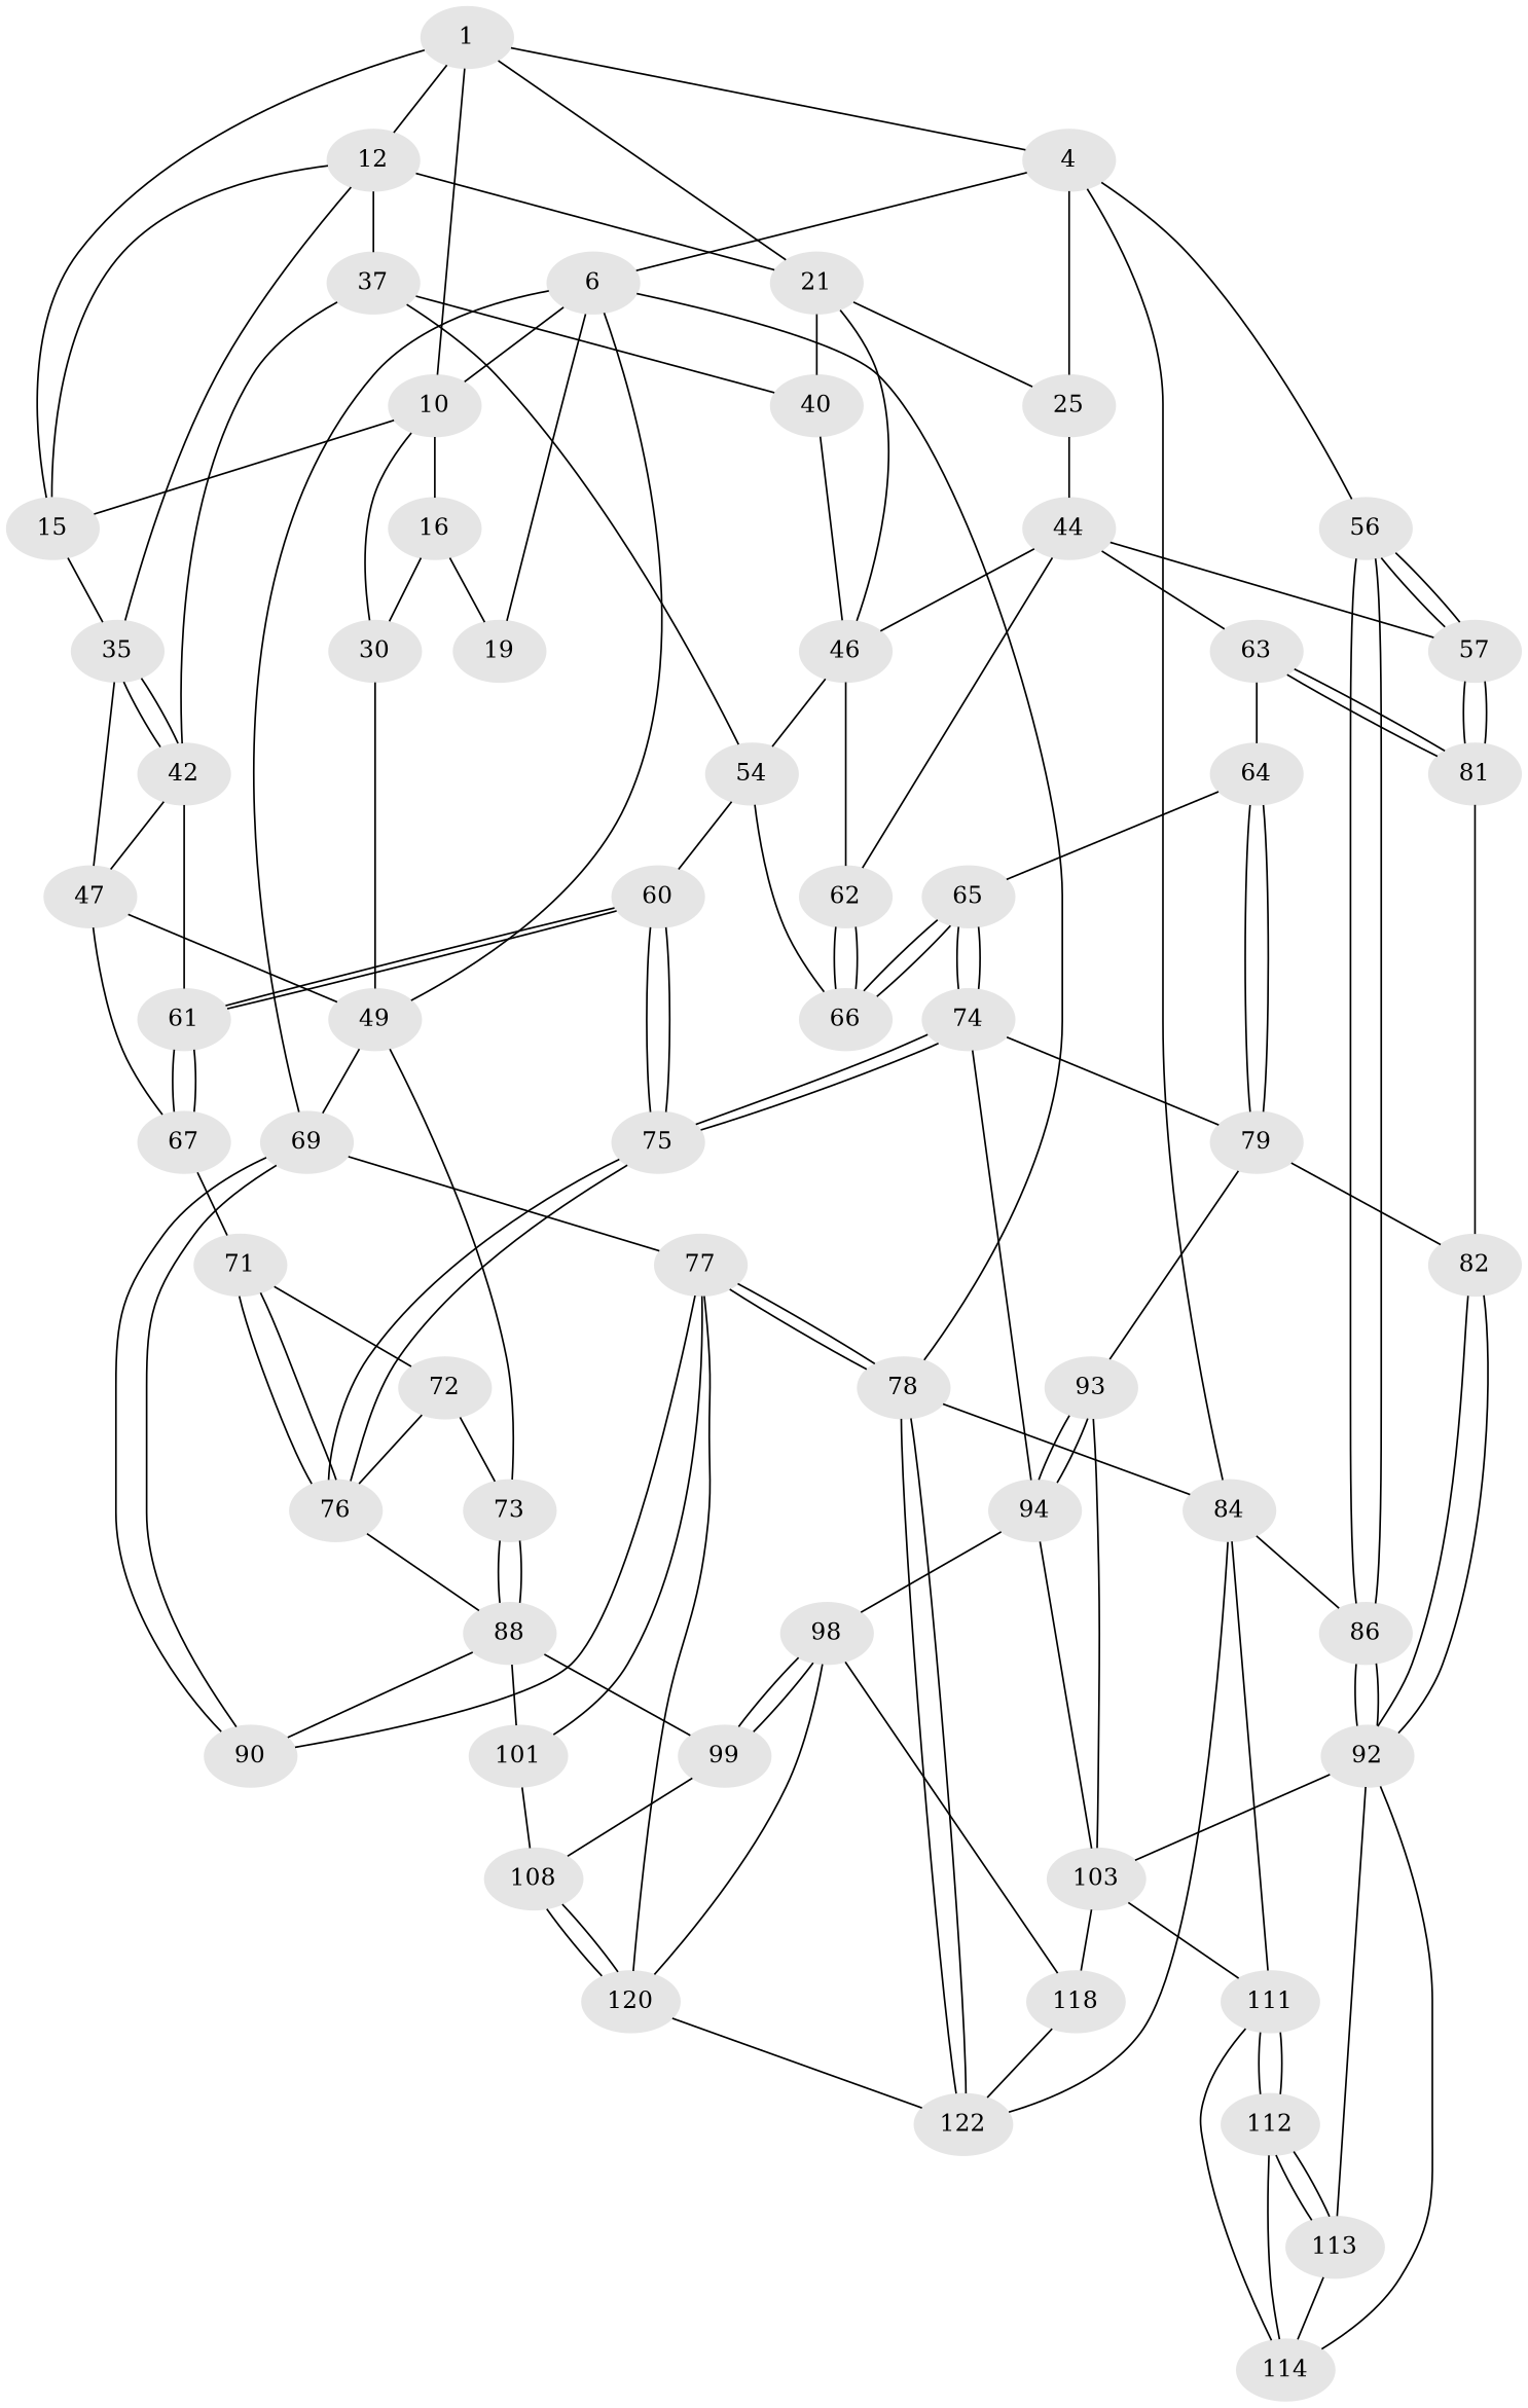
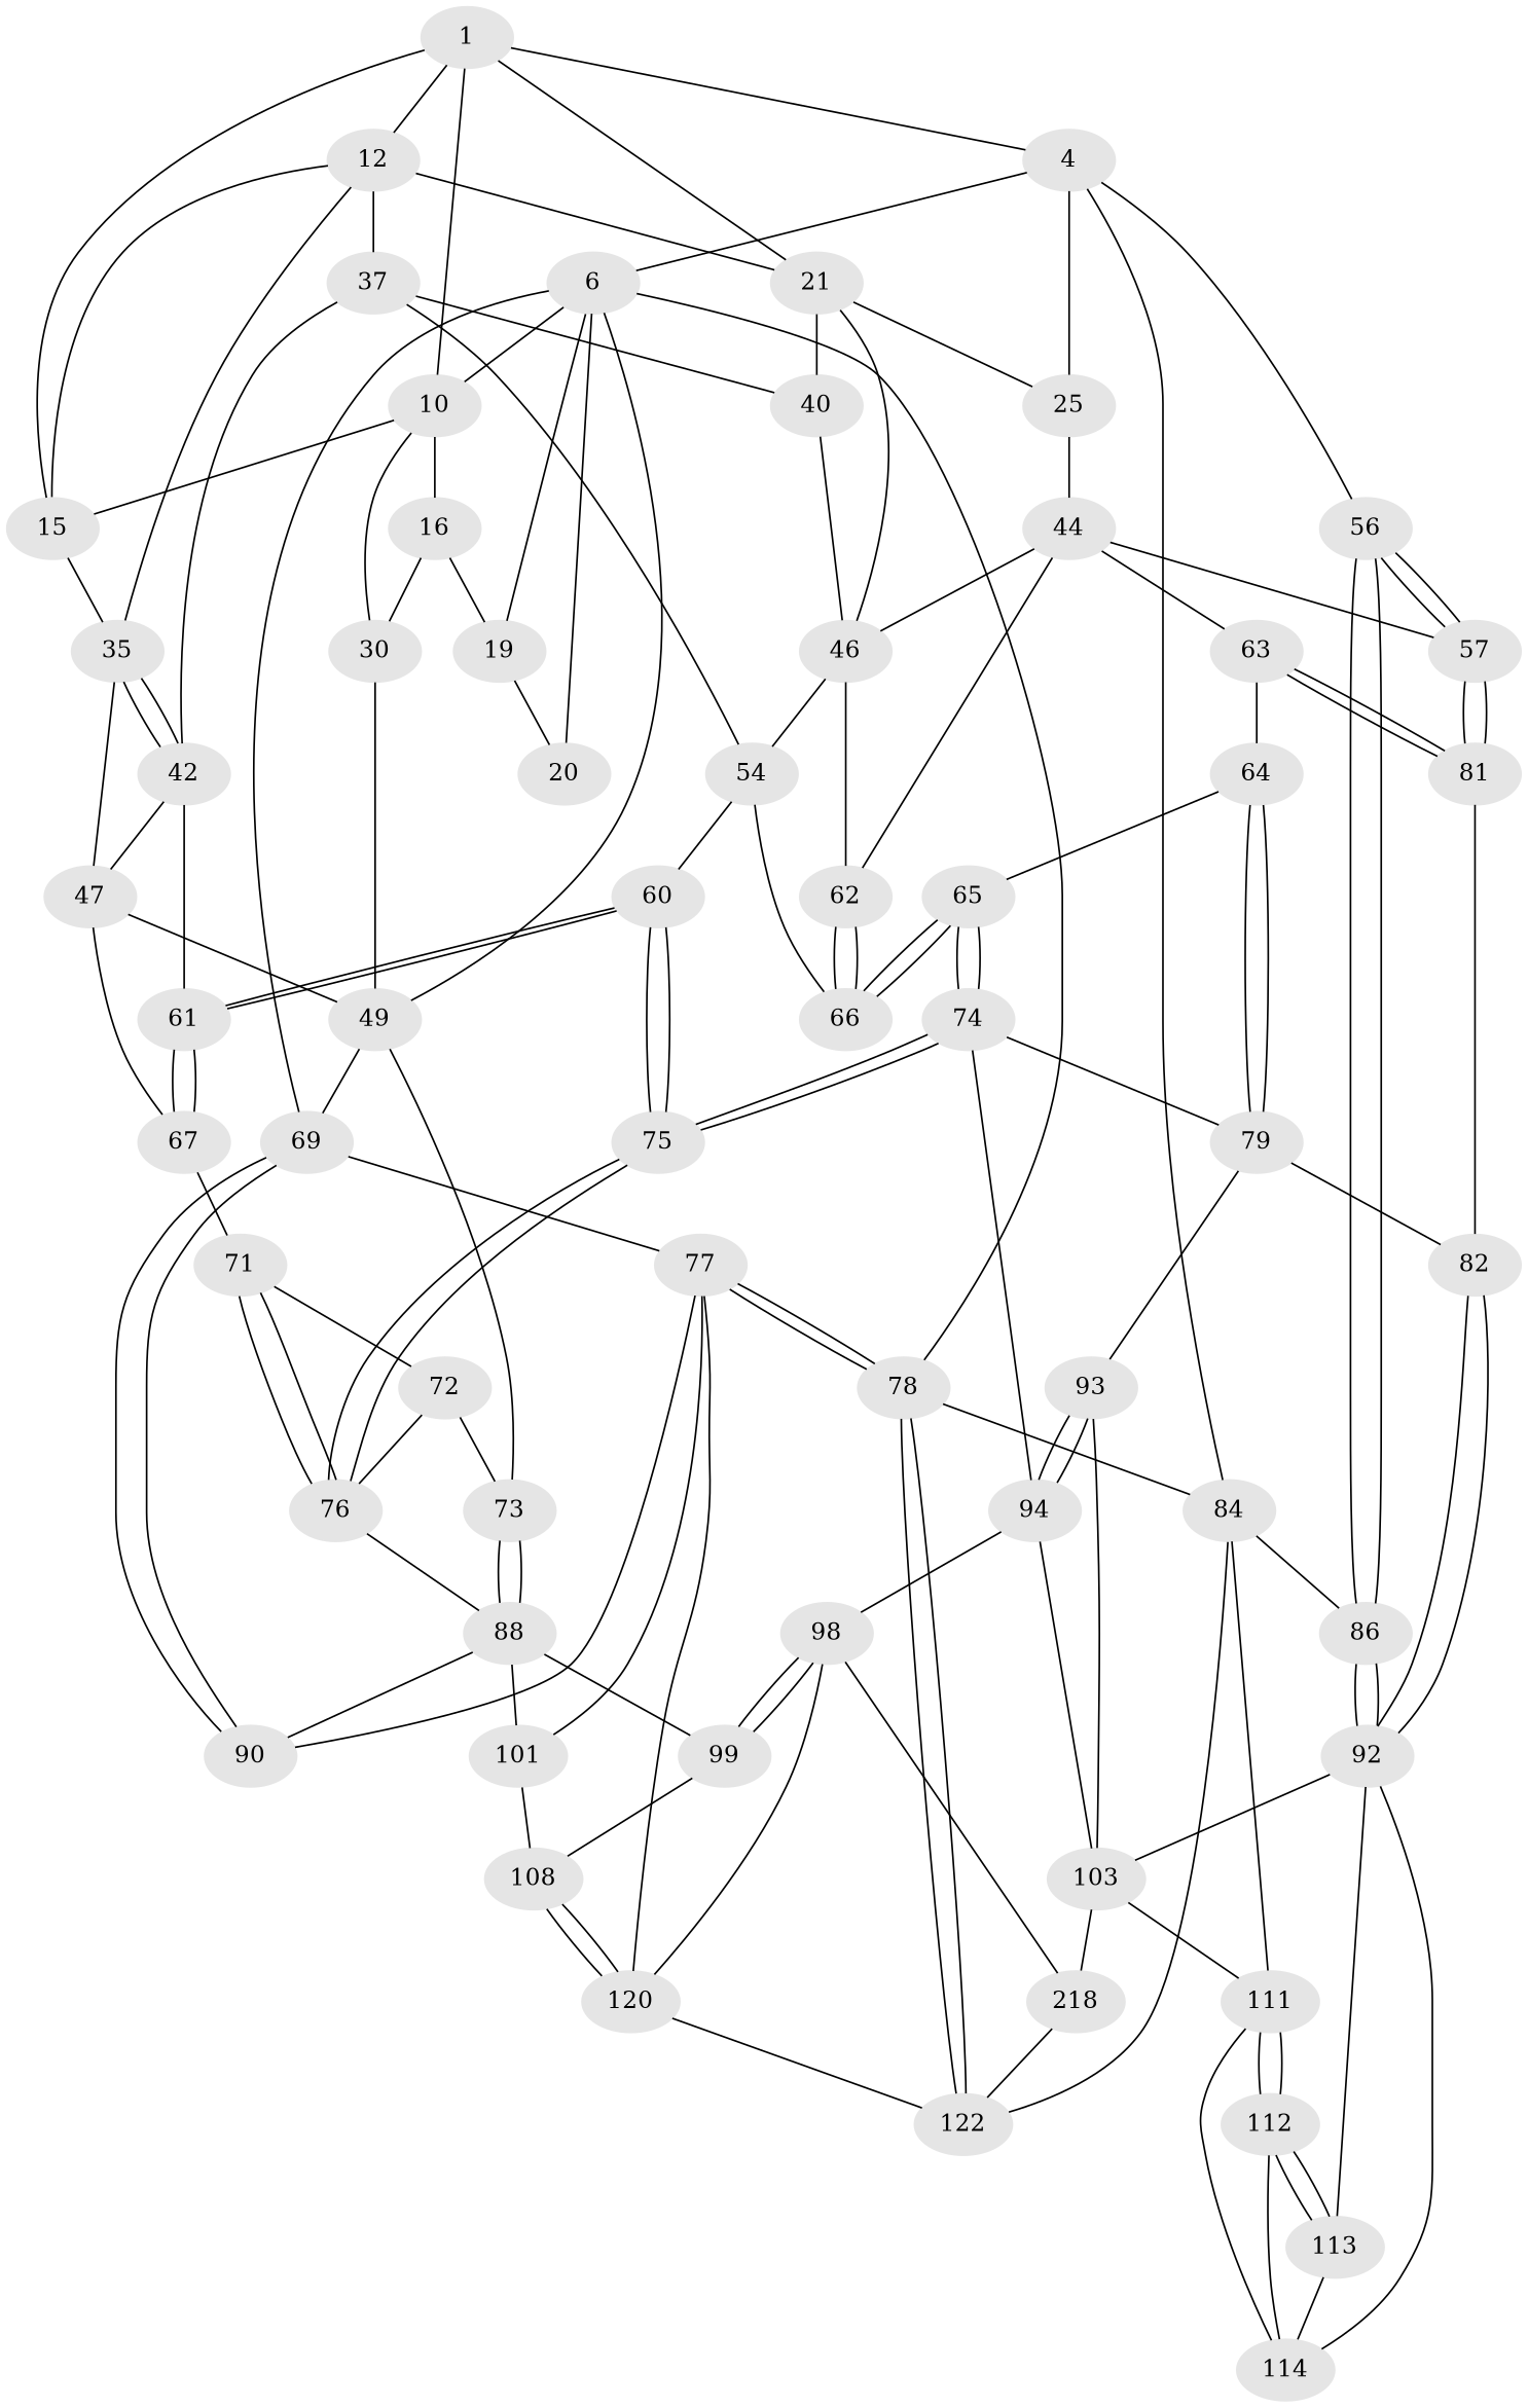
  graph {
    node [color=gray90 style=filled]
    1 [super="+2+9"]
    4 [super="+5+26"]
    10 [super="+29+11"]
    12 [super="+23+13"]
    15 [super="+28"]
    21 [super="+24+22"]
    6 [super="+27+7"]
    25 [super="+43"]
    56
    84 [super="+85+123"]
    16 [super="+18"]
    30
    35 [super="+36"]
    37 [super="+38"]
    40
    46 [super="+52"]
    19
+   20
    49 [super="+50+68"]
    69 [super="+70"]
    78
    44 [super="+58+45"]
    57
    86
    122 [super="+124"]
    111 [super="+116"]
    73
    77 [super="+102"]
    90
    42 [super="+55"]
    47 [super="+48"]
    54 [super="+59"]
    62
    63
    61
    67
    60
    66
    81
    64
    71
    88 [super="+89+91"]
    75
    92 [super="+96"]
    82
    76 [super="+87"]
    65
    79 [super="+83"]
    74 [super="+80"]
    93 [super="+97"]
    94 [super="+95"]
    72
    101 [super="+106"]
    120 [super="+121"]
    99
    103 [super="+104"]
    98 [super="+119"]
    108
    113
    114 [super="+115"]
    112
-   118
+   118 [label=218]
    1 -- 4
    1 -- 10
    1 -- 12
    1 -- 15
    1 -- 21
    4 -- 6
    4 -- 25 [weight=2]
    4 -- 56
    4 -- 84
    10 -- 15
    10 -- 16
    10 -- 30
    12 -- 15
    12 -- 21
    12 -- 35
    12 -- 37 [weight=2]
    15 -- 35
    21 -- 25
    21 -- 40
    21 -- 46
    6 -- 10
    6 -- 19
+   6 -- 20 [weight=2]
    6 -- 49
    6 -- 69
    6 -- 78
    25 -- 44
    56 -- 57
    56 -- 57
    56 -- 86
    56 -- 86
    84 -- 86
    84 -- 122
    84 -- 111 [weight=2]
    16 -- 30
    16 -- 19
    30 -- 49
    35 -- 42
    35 -- 42
    35 -- 47
    37 -- 40
    37 -- 42
    37 -- 54
    40 -- 46
    46 -- 54
    46 -- 62
+   19 -- 20
    49 -- 69
    49 -- 73
    69 -- 77
    69 -- 90
    69 -- 90
    78 -- 84
    78 -- 122
    78 -- 122
    44 -- 46
    44 -- 57
    44 -- 62
    44 -- 63
    57 -- 81
    57 -- 81
    86 -- 92
    86 -- 92
    111 -- 114
    111 -- 112
    111 -- 112
    73 -- 88
    73 -- 88
    77 -- 78
    77 -- 78
    77 -- 90
    77 -- 101
    77 -- 120
    42 -- 47
    42 -- 61
    47 -- 49
    47 -- 67
    54 -- 60
    54 -- 66
    62 -- 66
    62 -- 66
    63 -- 81
    63 -- 81
    63 -- 64
    61 -- 67
    61 -- 67
    67 -- 71
    60 -- 61
    60 -- 61
    60 -- 75
    60 -- 75
    81 -- 82
    64 -- 65
    64 -- 79
    64 -- 79
    71 -- 76
    71 -- 76
    71 -- 72
    88 -- 90
    88 -- 101 [weight=2]
    88 -- 99
    75 -- 76
    75 -- 76
    92 -- 103
    92 -- 113
    92 -- 114
    82 -- 92
    82 -- 92
    76 -- 88
    65 -- 66
    65 -- 66
    65 -- 74
    65 -- 74
    79 -- 82
    79 -- 93
    74 -- 75
    74 -- 75
    74 -- 79
    74 -- 94
    93 -- 94
    93 -- 94
    93 -- 103
    94 -- 103
    94 -- 98
    72 -- 73
    72 -- 76
    101 -- 108
    120 -- 122
    99 -- 108
    103 -- 111
    103 -- 118
    98 -- 120
    98 -- 99
    98 -- 99
    98 -- 118
    108 -- 120
    108 -- 120
    113 -- 114
    112 -- 113
    112 -- 113
    112 -- 114
    118 -- 122
  }
